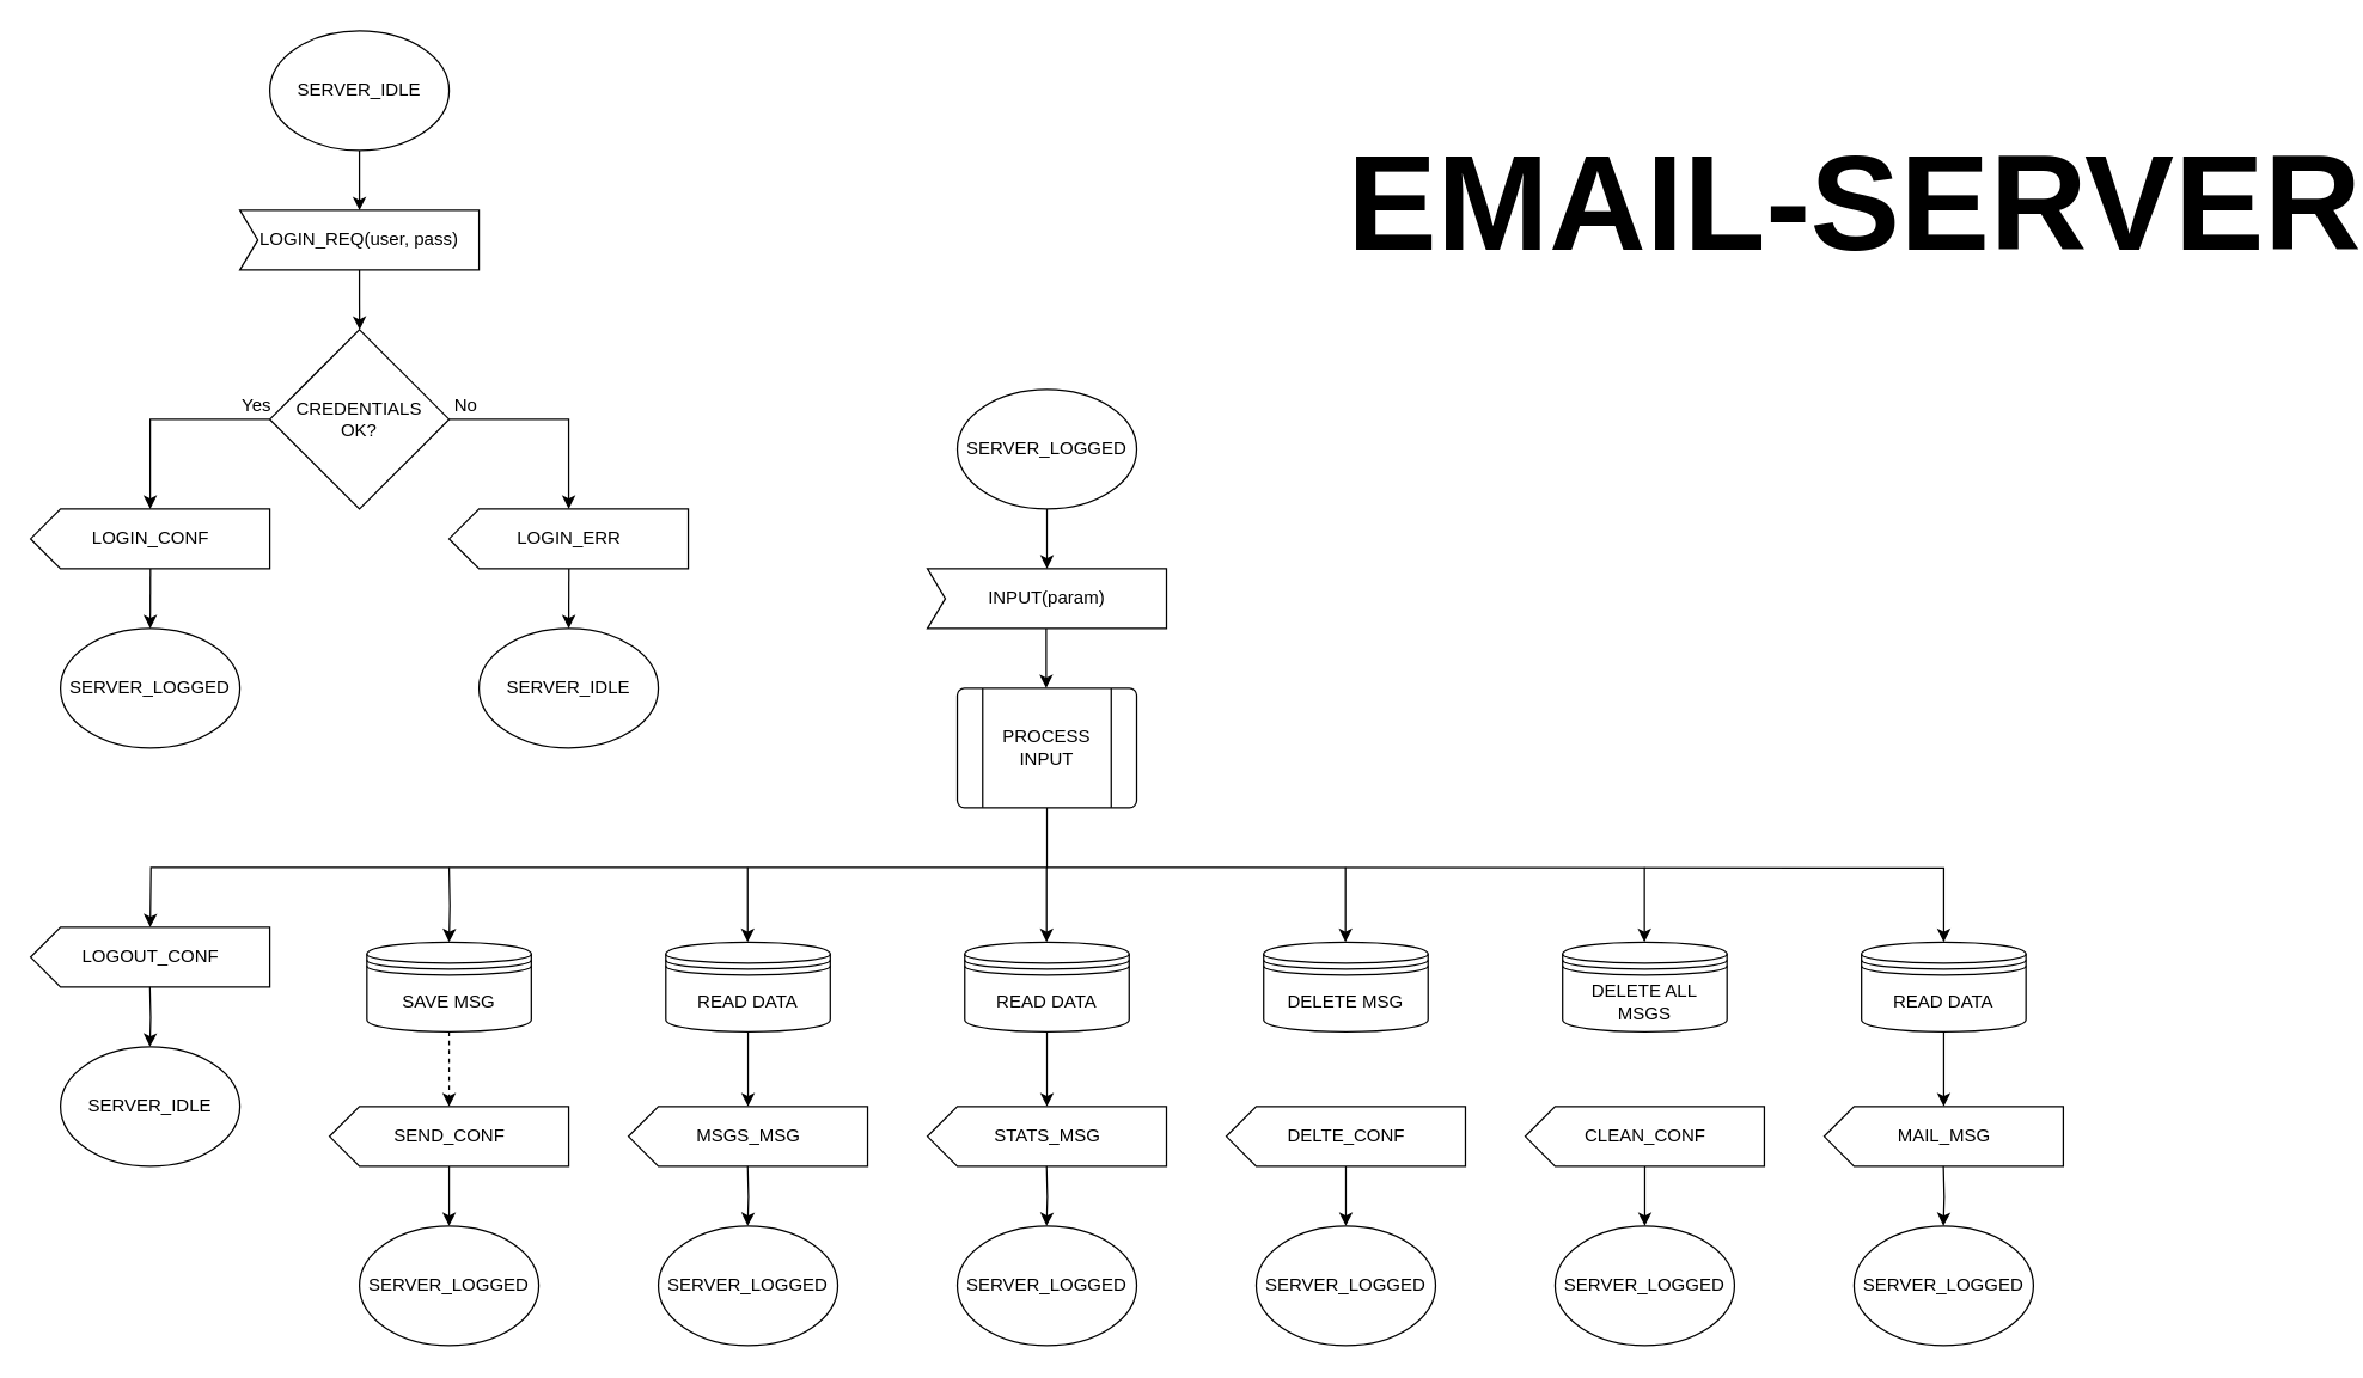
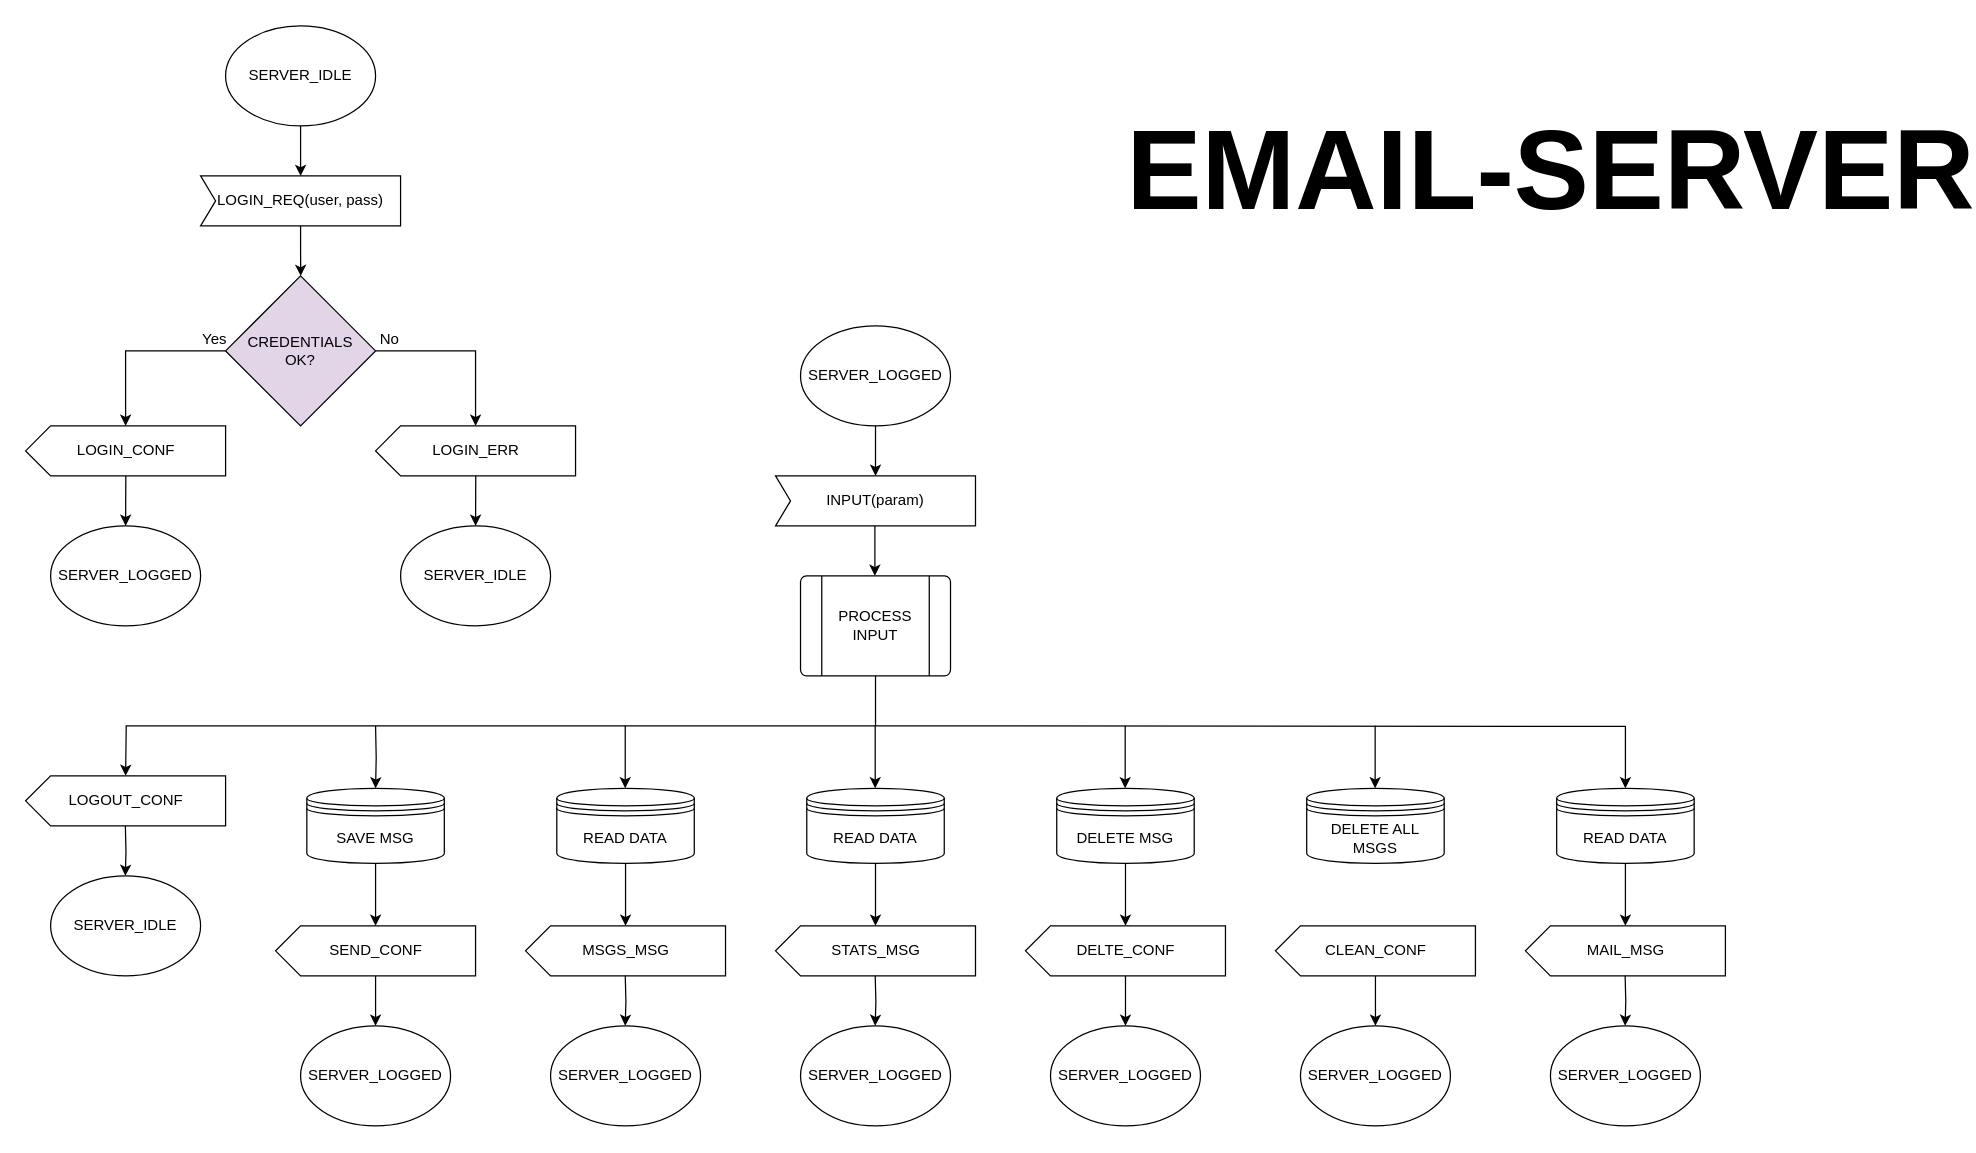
  <mxCell id="0" />
  <mxCell id="1" parent="0" />
  <mxCell id="2" value="EMAIL-SERVER" style="text;strokeColor=none;fillColor=none;html=1;fontSize=90;fontStyle=1;verticalAlign=middle;align=center;" parent="1" vertex="1"><mxGeometry x="980" y="35" width="520" height="200" as="geometry" /></mxCell>
  <mxCell id="3" style="edgeStyle=orthogonalEdgeStyle;rounded=0;orthogonalLoop=1;jettySize=auto;html=1;exitX=0.5;exitY=1;exitDx=0;exitDy=0;entryX=0.5;entryY=1;entryDx=0;entryDy=0;entryPerimeter=0;fontSize=12;" parent="1" source="4" target="6" edge="1"><mxGeometry relative="1" as="geometry" /></mxCell>
  <mxCell id="4" value="SERVER_IDLE" style="ellipse;whiteSpace=wrap;html=1;fontSize=12;" parent="1" vertex="1"><mxGeometry x="180" y="20" width="120" height="80" as="geometry" /></mxCell>
  <mxCell id="5" style="edgeStyle=orthogonalEdgeStyle;rounded=0;orthogonalLoop=1;jettySize=auto;html=1;exitX=0.5;exitY=0;exitDx=0;exitDy=0;exitPerimeter=0;fontSize=12;" parent="1" source="6" edge="1"><mxGeometry relative="1" as="geometry"><mxPoint x="240.091" y="220" as="targetPoint" /></mxGeometry></mxCell>
  <mxCell id="6" value="LOGIN_REQ(user, pass)" style="shape=mxgraph.sysml.accEvent;flipH=1;whiteSpace=wrap;align=center;direction=west;" parent="1" vertex="1"><mxGeometry x="160" y="140" width="160" height="40" as="geometry" /></mxCell>
  <mxCell id="7" style="edgeStyle=orthogonalEdgeStyle;rounded=0;orthogonalLoop=1;jettySize=auto;html=1;exitX=0;exitY=0.5;exitDx=0;exitDy=0;fontSize=12;" parent="1" source="9" edge="1"><mxGeometry relative="1" as="geometry"><mxPoint x="100" y="340" as="targetPoint" /><Array as="points"><mxPoint x="100" y="280" /></Array></mxGeometry></mxCell>
  <mxCell id="8" value="Yes" style="edgeLabel;html=1;align=center;verticalAlign=middle;resizable=0;points=[];fontSize=12;" parent="7" vertex="1" connectable="0"><mxGeometry x="-0.066" y="1" relative="1" as="geometry"><mxPoint x="55" y="-11" as="offset" /></mxGeometry></mxCell>
- <mxCell id="9" value="CREDENTIALS&lt;br&gt;OK?" style="rhombus;whiteSpace=wrap;html=1;fontSize=12;" parent="1" vertex="1"><mxGeometry x="180" y="220" width="120" height="120" as="geometry" /></mxCell>
+ <mxCell id="9" value="CREDENTIALS&lt;br&gt;OK?" style="rhombus;whiteSpace=wrap;html=1;fontSize=12;fillColor=#e1d5e7;" parent="1" vertex="1"><mxGeometry x="180" y="220" width="120" height="120" as="geometry" /></mxCell>
  <mxCell id="10" style="edgeStyle=orthogonalEdgeStyle;rounded=0;orthogonalLoop=1;jettySize=auto;html=1;fontSize=12;" parent="1" source="9" edge="1"><mxGeometry relative="1" as="geometry"><mxPoint x="380" y="340" as="targetPoint" /><mxPoint x="460" y="280" as="sourcePoint" /><Array as="points"><mxPoint x="380" y="280" /></Array></mxGeometry></mxCell>
  <mxCell id="11" value="No" style="edgeLabel;html=1;align=center;verticalAlign=middle;resizable=0;points=[];fontSize=12;" parent="10" vertex="1" connectable="0"><mxGeometry x="-0.583" y="1" relative="1" as="geometry"><mxPoint x="-19" y="-9" as="offset" /></mxGeometry></mxCell>
  <mxCell id="12" value="LOGIN_CONF" style="html=1;shape=mxgraph.infographic.ribbonSimple;notch1=0;notch2=20;align=center;verticalAlign=middle;fontSize=12;fontStyle=0;fillColor=#FFFFFF;direction=west;" parent="1" vertex="1"><mxGeometry x="20" y="340" width="160" height="40" as="geometry" /></mxCell>
  <mxCell id="13" value="LOGIN_ERR" style="html=1;shape=mxgraph.infographic.ribbonSimple;notch1=0;notch2=20;align=center;verticalAlign=middle;fontSize=12;fontStyle=0;fillColor=#FFFFFF;direction=west;" parent="1" vertex="1"><mxGeometry x="300" y="340" width="160" height="40" as="geometry" /></mxCell>
  <mxCell id="14" style="edgeStyle=orthogonalEdgeStyle;rounded=0;orthogonalLoop=1;jettySize=auto;html=1;entryX=0.5;entryY=0;entryDx=0;entryDy=0;fontSize=12;exitX=0.499;exitY=-0.003;exitDx=0;exitDy=0;exitPerimeter=0;" parent="1" source="13" target="15" edge="1"><mxGeometry relative="1" as="geometry"><mxPoint x="420" y="410" as="sourcePoint" /></mxGeometry></mxCell>
  <mxCell id="15" value="SERVER_IDLE" style="ellipse;whiteSpace=wrap;html=1;fontSize=12;" parent="1" vertex="1"><mxGeometry x="320" y="420" width="120" height="80" as="geometry" /></mxCell>
  <mxCell id="16" style="edgeStyle=orthogonalEdgeStyle;rounded=0;orthogonalLoop=1;jettySize=auto;html=1;entryX=0.5;entryY=0;entryDx=0;entryDy=0;fontSize=12;exitX=0.499;exitY=-0.003;exitDx=0;exitDy=0;exitPerimeter=0;" parent="1" target="17" edge="1"><mxGeometry relative="1" as="geometry"><mxPoint x="100.16" y="380.12" as="sourcePoint" /></mxGeometry></mxCell>
  <mxCell id="17" value="SERVER_LOGGED" style="ellipse;whiteSpace=wrap;html=1;fontSize=12;" parent="1" vertex="1"><mxGeometry x="40" y="420" width="120" height="80" as="geometry" /></mxCell>
  <mxCell id="18" value="" style="edgeStyle=orthogonalEdgeStyle;rounded=0;orthogonalLoop=1;jettySize=auto;html=1;" edge="1" parent="1" source="19" target="54"><mxGeometry relative="1" as="geometry" /></mxCell>
  <mxCell id="19" value="SERVER_LOGGED" style="ellipse;whiteSpace=wrap;html=1;fontSize=12;" parent="1" vertex="1"><mxGeometry x="640" y="260" width="120" height="80" as="geometry" /></mxCell>
  <mxCell id="20" style="edgeStyle=orthogonalEdgeStyle;rounded=0;orthogonalLoop=1;jettySize=auto;html=1;fontSize=12;entryX=0.5;entryY=0;entryDx=0;entryDy=0;" parent="1" edge="1" target="26"><mxGeometry relative="1" as="geometry"><mxPoint x="300" y="620" as="targetPoint" /><mxPoint x="300" y="580" as="sourcePoint" /></mxGeometry></mxCell>
  <mxCell id="21" style="edgeStyle=orthogonalEdgeStyle;rounded=0;orthogonalLoop=1;jettySize=auto;html=1;fontSize=12;entryX=0.5;entryY=0;entryDx=0;entryDy=0;" parent="1" edge="1" target="44"><mxGeometry relative="1" as="geometry"><mxPoint x="1299.79" y="620" as="targetPoint" /><mxPoint x="700" y="580" as="sourcePoint" /></mxGeometry></mxCell>
  <mxCell id="22" value="LOGOUT_CONF" style="html=1;shape=mxgraph.infographic.ribbonSimple;notch1=0;notch2=20;align=center;verticalAlign=middle;fontSize=12;fontStyle=0;fillColor=#FFFFFF;direction=west;" parent="1" vertex="1"><mxGeometry x="20" y="620" width="160" height="40" as="geometry" /></mxCell>
  <mxCell id="23" value="SERVER_IDLE" style="ellipse;whiteSpace=wrap;html=1;fontSize=12;" parent="1" vertex="1"><mxGeometry x="40" y="700" width="120" height="80" as="geometry" /></mxCell>
  <mxCell id="24" style="edgeStyle=orthogonalEdgeStyle;rounded=0;orthogonalLoop=1;jettySize=auto;html=1;fontSize=12;entryX=0.5;entryY=1;entryDx=0;entryDy=0;entryPerimeter=0;" parent="1" edge="1"><mxGeometry relative="1" as="geometry"><mxPoint x="99.8" y="700" as="targetPoint" /><mxPoint x="99.8" y="660" as="sourcePoint" /></mxGeometry></mxCell>
- <mxCell id="25" value="" style="edgeStyle=orthogonalEdgeStyle;rounded=0;orthogonalLoop=1;jettySize=auto;html=1;dashed=1;" edge="1" parent="1" source="26" target="49"><mxGeometry relative="1" as="geometry" /></mxCell>
+ <mxCell id="25" value="" style="edgeStyle=orthogonalEdgeStyle;rounded=0;orthogonalLoop=1;jettySize=auto;html=1;" edge="1" parent="1" source="26" target="49"><mxGeometry relative="1" as="geometry" /></mxCell>
  <mxCell id="26" value="SAVE MSG" style="shape=datastore;whiteSpace=wrap;html=1;fontSize=12;" parent="1" vertex="1"><mxGeometry x="245" y="630" width="110" height="60" as="geometry" /></mxCell>
  <mxCell id="27" value="SERVER_LOGGED" style="ellipse;whiteSpace=wrap;html=1;fontSize=12;" parent="1" vertex="1"><mxGeometry x="240" y="820" width="120" height="80" as="geometry" /></mxCell>
  <mxCell id="28" style="edgeStyle=orthogonalEdgeStyle;rounded=0;orthogonalLoop=1;jettySize=auto;html=1;exitX=0.5;exitY=1;exitDx=0;exitDy=0;fontSize=12;" parent="1" source="29" target="31" edge="1"><mxGeometry relative="1" as="geometry" /></mxCell>
  <mxCell id="29" value="READ DATA" style="shape=datastore;whiteSpace=wrap;html=1;fontSize=12;" parent="1" vertex="1"><mxGeometry x="445" y="630" width="110" height="60" as="geometry" /></mxCell>
  <mxCell id="30" value="SERVER_LOGGED" style="ellipse;whiteSpace=wrap;html=1;fontSize=12;" parent="1" vertex="1"><mxGeometry x="440" y="820" width="120" height="80" as="geometry" /></mxCell>
  <mxCell id="31" value="MSGS_MSG" style="html=1;shape=mxgraph.infographic.ribbonSimple;notch1=0;notch2=20;align=center;verticalAlign=middle;fontSize=12;fontStyle=0;fillColor=#FFFFFF;direction=west;" parent="1" vertex="1"><mxGeometry x="420" y="740" width="160" height="40" as="geometry" /></mxCell>
  <mxCell id="32" style="edgeStyle=orthogonalEdgeStyle;rounded=0;orthogonalLoop=1;jettySize=auto;html=1;fontSize=12;entryX=0.5;entryY=1;entryDx=0;entryDy=0;entryPerimeter=0;" parent="1" edge="1"><mxGeometry relative="1" as="geometry"><mxPoint x="499.76" y="820" as="targetPoint" /><mxPoint x="499.76" y="780" as="sourcePoint" /></mxGeometry></mxCell>
  <mxCell id="33" style="edgeStyle=orthogonalEdgeStyle;rounded=0;orthogonalLoop=1;jettySize=auto;html=1;exitX=0.5;exitY=1;exitDx=0;exitDy=0;fontSize=12;" parent="1" source="34" target="36" edge="1"><mxGeometry relative="1" as="geometry" /></mxCell>
  <mxCell id="34" value="READ DATA" style="shape=datastore;whiteSpace=wrap;html=1;fontSize=12;" parent="1" vertex="1"><mxGeometry x="645" y="630" width="110" height="60" as="geometry" /></mxCell>
  <mxCell id="35" value="SERVER_LOGGED" style="ellipse;whiteSpace=wrap;html=1;fontSize=12;" parent="1" vertex="1"><mxGeometry x="640" y="820" width="120" height="80" as="geometry" /></mxCell>
  <mxCell id="36" value="STATS_MSG" style="html=1;shape=mxgraph.infographic.ribbonSimple;notch1=0;notch2=20;align=center;verticalAlign=middle;fontSize=12;fontStyle=0;fillColor=#FFFFFF;direction=west;" parent="1" vertex="1"><mxGeometry x="620" y="740" width="160" height="40" as="geometry" /></mxCell>
  <mxCell id="37" style="edgeStyle=orthogonalEdgeStyle;rounded=0;orthogonalLoop=1;jettySize=auto;html=1;fontSize=12;entryX=0.5;entryY=1;entryDx=0;entryDy=0;entryPerimeter=0;" parent="1" edge="1"><mxGeometry relative="1" as="geometry"><mxPoint x="699.76" y="820" as="targetPoint" /><mxPoint x="699.76" y="780" as="sourcePoint" /></mxGeometry></mxCell>
+ <mxCell id="38" value="" style="edgeStyle=orthogonalEdgeStyle;rounded=0;orthogonalLoop=1;jettySize=auto;html=1;" edge="1" parent="1" source="39" target="51"><mxGeometry relative="1" as="geometry" /></mxCell>
  <mxCell id="39" value="DELETE MSG" style="shape=datastore;whiteSpace=wrap;html=1;fontSize=12;" parent="1" vertex="1"><mxGeometry x="845" y="630" width="110" height="60" as="geometry" /></mxCell>
  <mxCell id="40" value="SERVER_LOGGED" style="ellipse;whiteSpace=wrap;html=1;fontSize=12;" parent="1" vertex="1"><mxGeometry x="840" y="820" width="120" height="80" as="geometry" /></mxCell>
  <mxCell id="41" value="DELETE ALL MSGS" style="shape=datastore;whiteSpace=wrap;html=1;fontSize=12;" parent="1" vertex="1"><mxGeometry x="1045" y="630" width="110" height="60" as="geometry" /></mxCell>
  <mxCell id="42" value="SERVER_LOGGED" style="ellipse;whiteSpace=wrap;html=1;fontSize=12;" parent="1" vertex="1"><mxGeometry x="1040" y="820" width="120" height="80" as="geometry" /></mxCell>
  <mxCell id="43" style="edgeStyle=orthogonalEdgeStyle;rounded=0;orthogonalLoop=1;jettySize=auto;html=1;exitX=0.5;exitY=1;exitDx=0;exitDy=0;fontSize=12;" parent="1" source="44" target="46" edge="1"><mxGeometry relative="1" as="geometry" /></mxCell>
  <mxCell id="44" value="READ DATA" style="shape=datastore;whiteSpace=wrap;html=1;fontSize=12;" parent="1" vertex="1"><mxGeometry x="1245" y="630" width="110" height="60" as="geometry" /></mxCell>
  <mxCell id="45" value="SERVER_LOGGED" style="ellipse;whiteSpace=wrap;html=1;fontSize=12;" parent="1" vertex="1"><mxGeometry x="1240" y="820" width="120" height="80" as="geometry" /></mxCell>
  <mxCell id="46" value="MAIL_MSG" style="html=1;shape=mxgraph.infographic.ribbonSimple;notch1=0;notch2=20;align=center;verticalAlign=middle;fontSize=12;fontStyle=0;fillColor=#FFFFFF;direction=west;" parent="1" vertex="1"><mxGeometry x="1220" y="740" width="160" height="40" as="geometry" /></mxCell>
  <mxCell id="47" style="edgeStyle=orthogonalEdgeStyle;rounded=0;orthogonalLoop=1;jettySize=auto;html=1;fontSize=12;entryX=0.5;entryY=1;entryDx=0;entryDy=0;entryPerimeter=0;" parent="1" edge="1"><mxGeometry relative="1" as="geometry"><mxPoint x="1299.76" y="820" as="targetPoint" /><mxPoint x="1299.76" y="780" as="sourcePoint" /></mxGeometry></mxCell>
  <mxCell id="48" value="" style="edgeStyle=orthogonalEdgeStyle;rounded=0;orthogonalLoop=1;jettySize=auto;html=1;" edge="1" parent="1" source="49" target="27"><mxGeometry relative="1" as="geometry" /></mxCell>
  <mxCell id="49" value="SEND_CONF" style="html=1;shape=mxgraph.infographic.ribbonSimple;notch1=0;notch2=20;align=center;verticalAlign=middle;fontSize=12;fontStyle=0;fillColor=#FFFFFF;direction=west;" vertex="1" parent="1"><mxGeometry x="220" y="740" width="160" height="40" as="geometry" /></mxCell>
  <mxCell id="50" value="" style="edgeStyle=orthogonalEdgeStyle;rounded=0;orthogonalLoop=1;jettySize=auto;html=1;" edge="1" parent="1" source="51" target="40"><mxGeometry relative="1" as="geometry" /></mxCell>
  <mxCell id="51" value="DELTE_CONF" style="html=1;shape=mxgraph.infographic.ribbonSimple;notch1=0;notch2=20;align=center;verticalAlign=middle;fontSize=12;fontStyle=0;fillColor=#FFFFFF;direction=west;" vertex="1" parent="1"><mxGeometry x="820" y="740" width="160" height="40" as="geometry" /></mxCell>
  <mxCell id="52" value="" style="edgeStyle=orthogonalEdgeStyle;rounded=0;orthogonalLoop=1;jettySize=auto;html=1;" edge="1" parent="1" source="53" target="42"><mxGeometry relative="1" as="geometry" /></mxCell>
  <mxCell id="53" value="CLEAN_CONF" style="html=1;shape=mxgraph.infographic.ribbonSimple;notch1=0;notch2=20;align=center;verticalAlign=middle;fontSize=12;fontStyle=0;fillColor=#FFFFFF;direction=west;" vertex="1" parent="1"><mxGeometry x="1020" y="740" width="160" height="40" as="geometry" /></mxCell>
  <mxCell id="54" value="INPUT(param)" style="shape=mxgraph.sysml.accEvent;flipH=1;whiteSpace=wrap;align=center;direction=west;" vertex="1" parent="1"><mxGeometry x="620" y="380" width="160" height="40" as="geometry" /></mxCell>
  <mxCell id="55" value="" style="endArrow=classic;html=1;rounded=0;" edge="1" parent="1"><mxGeometry width="50" height="50" relative="1" as="geometry"><mxPoint x="699.5" y="420" as="sourcePoint" /><mxPoint x="699.5" y="460" as="targetPoint" /></mxGeometry></mxCell>
  <mxCell id="56" style="edgeStyle=orthogonalEdgeStyle;rounded=0;orthogonalLoop=1;jettySize=auto;html=1;exitX=0.5;exitY=1;exitDx=0;exitDy=0;entryX=0.5;entryY=1;entryDx=0;entryDy=0;entryPerimeter=0;" edge="1" parent="1" source="57"><mxGeometry relative="1" as="geometry"><mxPoint x="100" y="620" as="targetPoint" /></mxGeometry></mxCell>
  <mxCell id="57" value="PROCESS&lt;br&gt;INPUT" style="verticalLabelPosition=middle;verticalAlign=middle;html=1;shape=process;whiteSpace=wrap;rounded=1;size=0.14;arcSize=6;labelPosition=center;align=center;" vertex="1" parent="1"><mxGeometry x="640" y="460" width="120" height="80" as="geometry" /></mxCell>
  <mxCell id="58" style="edgeStyle=orthogonalEdgeStyle;rounded=0;orthogonalLoop=1;jettySize=auto;html=1;fontSize=12;entryX=0.5;entryY=0;entryDx=0;entryDy=0;" edge="1" parent="1"><mxGeometry relative="1" as="geometry"><mxPoint x="499.76" y="630" as="targetPoint" /><mxPoint x="499.76" y="580" as="sourcePoint" /></mxGeometry></mxCell>
  <mxCell id="59" style="edgeStyle=orthogonalEdgeStyle;rounded=0;orthogonalLoop=1;jettySize=auto;html=1;fontSize=12;entryX=0.5;entryY=0;entryDx=0;entryDy=0;" edge="1" parent="1"><mxGeometry relative="1" as="geometry"><mxPoint x="699.76" y="630" as="targetPoint" /><mxPoint x="699.76" y="580" as="sourcePoint" /></mxGeometry></mxCell>
  <mxCell id="60" style="edgeStyle=orthogonalEdgeStyle;rounded=0;orthogonalLoop=1;jettySize=auto;html=1;fontSize=12;entryX=0.5;entryY=0;entryDx=0;entryDy=0;" edge="1" parent="1"><mxGeometry relative="1" as="geometry"><mxPoint x="899.76" y="630" as="targetPoint" /><mxPoint x="899.76" y="580" as="sourcePoint" /></mxGeometry></mxCell>
  <mxCell id="61" style="edgeStyle=orthogonalEdgeStyle;rounded=0;orthogonalLoop=1;jettySize=auto;html=1;fontSize=12;entryX=0.5;entryY=0;entryDx=0;entryDy=0;" edge="1" parent="1"><mxGeometry relative="1" as="geometry"><mxPoint x="1099.76" y="630" as="targetPoint" /><mxPoint x="1099.76" y="580" as="sourcePoint" /></mxGeometry></mxCell>
